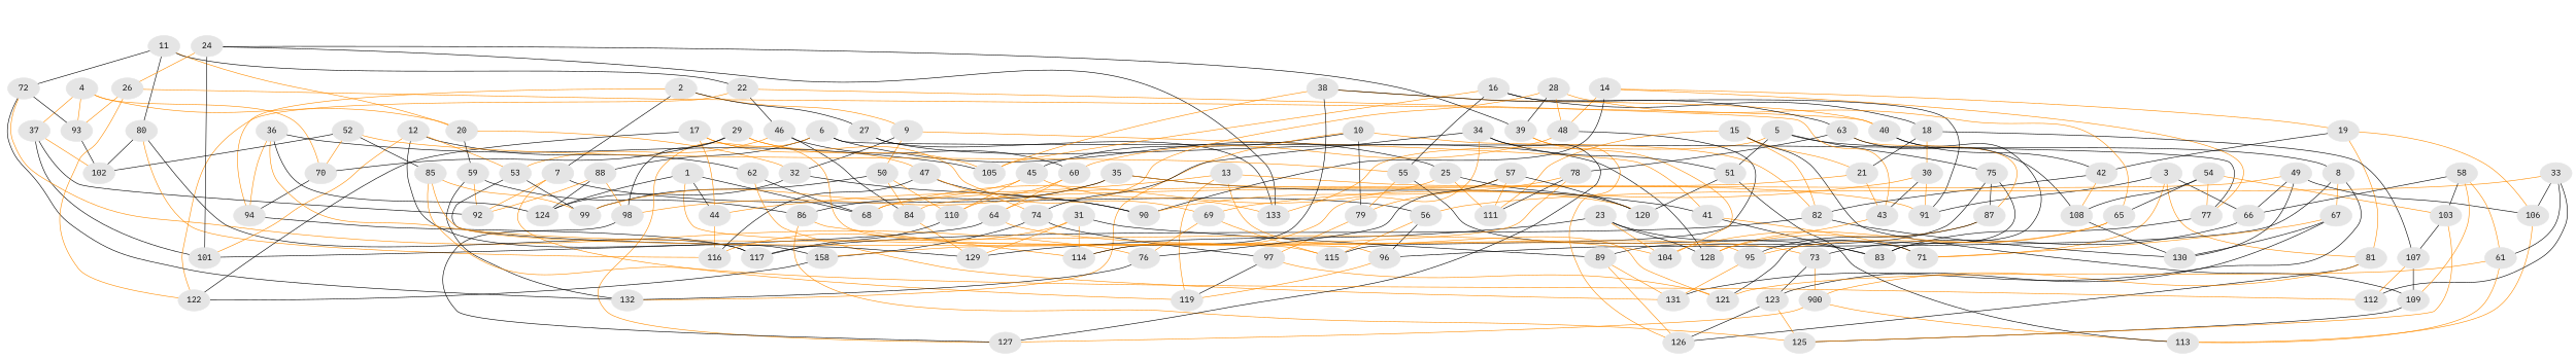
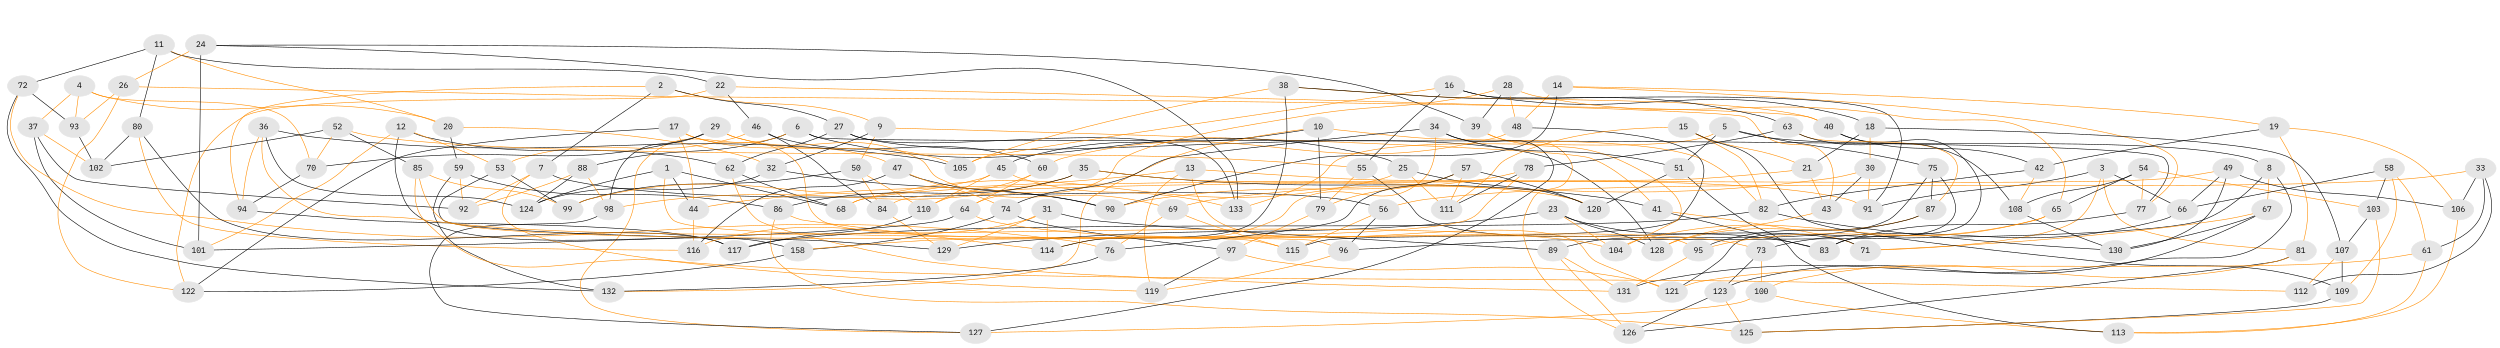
  graph {
    fontname="IBM Plex Mono"
    node [color=gray90 fontname="IBM Plex Mono" style=filled]
    edge [color=darkorange fontname="IBM Plex Mono"]
    1
    44
    68
    96
    124
    116
    119
    2
    7
    9
    27
    94
    56
    92
    32
    41
    50
    133
    62
    128
    117
    3
    66
    71
    81
    91
    73
    126
-   100 [label=900]
+   100
    4
    20
    37
    70
    93
    59
    101
    102
    5
    8
    51
    75
    67
    131
    120
    113
    121
    89
    87
    6
    25
    77
    88
    127
    111
    83
    98
    115
    130
    123
    90
    84
    99
    110
    10
    45
    79
    82
    132
    97
    11
    22
    72
    80
    122
    43
    46
    76
    12
    53
    n80 [label=158]
    129
    13
    14
    19
    48
    42
    106
    60
    15
    21
    109
    125
    16
    18
    55
    105
    30
    107
    17
    47
    74
    69
    112
    108
    86
    23
    104
    24
    26
    39
    40
    28
    64
    65
    95
    29
    31
    114
    33
    61
    34
    35
    36
    38
    63
    78
    49
    52
    85
    54
    103
    57
    58
    1 -- 44 [color=black]
    1 -- 68 [color=black]
    1 -- 96
    1 -- 124 [color=black]
    44 -- 116
    96 -- 119
    2 -- 7 [color=black]
    2 -- 9
    2 -- 27 [color=black]
    2 -- 94
    7 -- 119
    7 -- 56 [color=black]
    7 -- 92
    9 -- 32 [color=black]
    9 -- 41
    9 -- 50
    27 -- 133 [color=black]
+   27 -- 62 [color=black]
    27 -- 128 [color=black]
    94 -- 117 [color=black]
    56 -- 96 [color=black]
    56 -- 115
    32 -- 124 [color=black]
    32 -- 90 [color=black]
    41 -- 71
    41 -- 83 [color=black]
    50 -- 84
    50 -- 99 [color=black]
    50 -- 110
    62 -- 68 [color=black]
    62 -- 131
    3 -- 66 [color=black]
    3 -- 71
    3 -- 81
    3 -- 91 [color=black]
    66 -- 73 [color=black]
    81 -- 126 [color=black]
    81 -- 100
    73 -- 100
    73 -- 123 [color=black]
    100 -- 113
    100 -- 127
    4 -- 20
    4 -- 37
    4 -- 70
    4 -- 93
    20 -- 32
    20 -- 59 [color=black]
    37 -- 92 [color=black]
    37 -- 101 [color=black]
    37 -- 102
    70 -- 94 [color=black]
    93 -- 102 [color=black]
    59 -- 92
    59 -- 132 [color=black]
    59 -- 86 [color=black]
    5 -- 133
    5 -- 8 [color=black]
    5 -- 51 [color=black]
    5 -- 75 [color=black]
    8 -- 96 [color=black]
    8 -- 67
    8 -- 131 [color=black]
    51 -- 120 [color=black]
    51 -- 113 [color=black]
    75 -- 121 [color=black]
    75 -- 89 [color=black]
    75 -- 87 [color=black]
    67 -- 71
    67 -- 130 [color=black]
    67 -- 123 [color=black]
    89 -- 126
    89 -- 131
    87 -- 128
    87 -- 95 [color=black]
    6 -- 25 [color=black]
    6 -- 77 [color=black]
    6 -- 88 [color=black]
    6 -- 127
    25 -- 68
    25 -- 120 [color=black]
    25 -- 111
    77 -- 83 [color=black]
    88 -- 124 [color=black]
    88 -- 92
    88 -- 98
    98 -- 127 [color=black]
    123 -- 126 [color=black]
    123 -- 125
    84 -- 129
    110 -- 117 [color=black]
    10 -- 45 [color=black]
    10 -- 79 [color=black]
    10 -- 82
    10 -- 132
    45 -- 133
    45 -- 99
    45 -- 110
    79 -- 97
    82 -- 117 [color=black]
    82 -- 130 [color=black]
    97 -- 119 [color=black]
    97 -- 121
    11 -- 20
    11 -- 22 [color=black]
    11 -- 72 [color=black]
    11 -- 80 [color=black]
    22 -- 122
    22 -- 43
    22 -- 46 [color=black]
    72 -- 93 [color=black]
    72 -- 132 [color=black]
    72 -- 76
    80 -- 116
    80 -- 117 [color=black]
    80 -- 102 [color=black]
    43 -- 128
    46 -- 84 [color=black]
    46 -- 53
    46 -- 60 [color=black]
    76 -- 132 [color=black]
    12 -- 62 [color=black]
    12 -- 101
    12 -- 53
    12 -- n80 [color=black]
    53 -- 99 [color=black]
    53 -- 129 [color=black]
    n80 -- 122 [color=black]
    13 -- 44
    13 -- 119
    13 -- 91
    13 -- 121
    14 -- 77
    14 -- 90 [color=black]
    14 -- 19
    14 -- 48
    19 -- 81
    19 -- 42 [color=black]
    19 -- 106
    48 -- 115 [color=black]
    48 -- 60
    42 -- 82 [color=black]
    42 -- 108
    106 -- 113
    60 -- 110
    60 -- 64
    15 -- 111
    15 -- 82
    15 -- 21
    15 -- 109 [color=black]
    21 -- 84
    21 -- 43
    109 -- 125 [color=black]
    16 -- 91 [color=black]
    16 -- 18 [color=black]
    16 -- 55 [color=black]
    16 -- 105
    18 -- 21 [color=black]
    18 -- 30
    18 -- 107 [color=black]
    55 -- 71 [color=black]
    55 -- 79
    30 -- 91
    30 -- 43 [color=black]
    30 -- 69
    107 -- 109 [color=black]
    107 -- 112
    17 -- 44
    17 -- 115
    17 -- 122 [color=black]
    17 -- 47
    47 -- 116 [color=black]
    47 -- 90 [color=black]
    47 -- 74
    74 -- 97 [color=black]
    74 -- n80 [color=black]
    69 -- 115
    69 -- 76
    108 -- 130 [color=black]
    86 -- 125
    86 -- 114
    23 -- 128 [color=black]
    23 -- 83 [color=black]
    23 -- 129 [color=black]
    23 -- 104
    24 -- 133 [color=black]
    24 -- 101 [color=black]
    24 -- 26
    24 -- 39 [color=black]
    26 -- 93
    26 -- 122
    26 -- 40
    39 -- 126
    39 -- 104
    40 -- 83 [color=black]
    40 -- 42 [color=black]
    28 -- 48
    28 -- 39 [color=black]
    28 -- 64
    28 -- 65
    64 -- 73
    64 -- 101 [color=black]
    65 -- 104
    65 -- 95
    95 -- 131
    29 -- 70 [color=black]
    29 -- 98 [color=black]
    29 -- 105
    29 -- 69
    31 -- 116
    31 -- 89 [color=black]
    31 -- 129
    31 -- 114
    33 -- 56
    33 -- 106 [color=black]
    33 -- 112 [color=black]
    33 -- 61 [color=black]
    61 -- 113
    61 -- 121
    34 -- 51 [color=black]
    34 -- 127 [color=black]
    34 -- 74 [color=black]
    34 -- 114
    35 -- 41 [color=black]
    35 -- 120
    35 -- 98
    35 -- 86 [color=black]
    36 -- 124 [color=black]
    36 -- 94
    36 -- 105 [color=black]
    36 -- 104
    38 -- 105
    38 -- 40
    38 -- 114 [color=black]
    38 -- 63 [color=black]
    63 -- 87
    63 -- 108 [color=black]
    63 -- 78 [color=black]
    78 -- 111 [color=black]
    78 -- 90
    78 -- n80
    49 -- 68
    49 -- 66 [color=black]
    49 -- 130 [color=black]
    49 -- 106 [color=black]
    52 -- 70
    52 -- 102 [color=black]
    52 -- 55
    52 -- 85 [color=black]
    85 -- 99
    85 -- 112
    85 -- 95
    54 -- 77
    54 -- 108 [color=black]
    54 -- 65 [color=black]
    54 -- 103
    103 -- 125
    103 -- 107 [color=black]
    57 -- 120 [color=black]
    57 -- 111
    57 -- 79
    57 -- 76 [color=black]
    58 -- 66 [color=black]
    58 -- 109
    58 -- 61
    58 -- 103 [color=black]
  }
